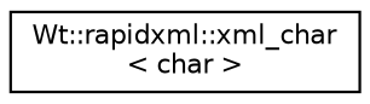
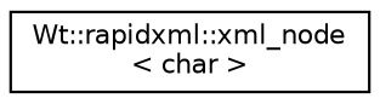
  digraph {
    rankdir=LR
-   n1 [color=black fillcolor=white fontname=Helvetica fontsize=10 height=0.2 label="Wt::rapidxml::xml_char\l\< char \>" shape=record style=filled width=0.4]
+   n1 [color=black fillcolor=white fontname=Helvetica fontsize=10 height=0.2 label="Wt::rapidxml::xml_node\l\< char \>" shape=record style=filled width=0.4]
  }
